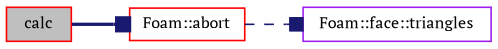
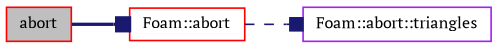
  digraph {
    fontname="PT Serif"
    rankdir=LR
    node [color=red fontname="PT Serif" fontsize=10 shape=record]
    edge [arrowhead=box color=midnightblue fontname="PT Serif" fontsize=10 labelfontname=Helvetica labelfontsize=10]
-   n1 [fillcolor=grey75 fontcolor=black height=0.2 label=calc style=filled width=0.4]
+   n1 [fillcolor=grey75 fontcolor=black height=0.2 label=abort style=filled width=0.4]
    n2 [height=0.2 label="Foam::abort" width=0.4]
-   n3 [color=purple height=0.2 label="Foam::face::triangles" width=0.4]
+   n3 [color=purple height=0.2 label="Foam::abort::triangles" width=0.4]
    n1 -> n2 [style=bold]
    n2 -> n3 [style=dashed]
  }
